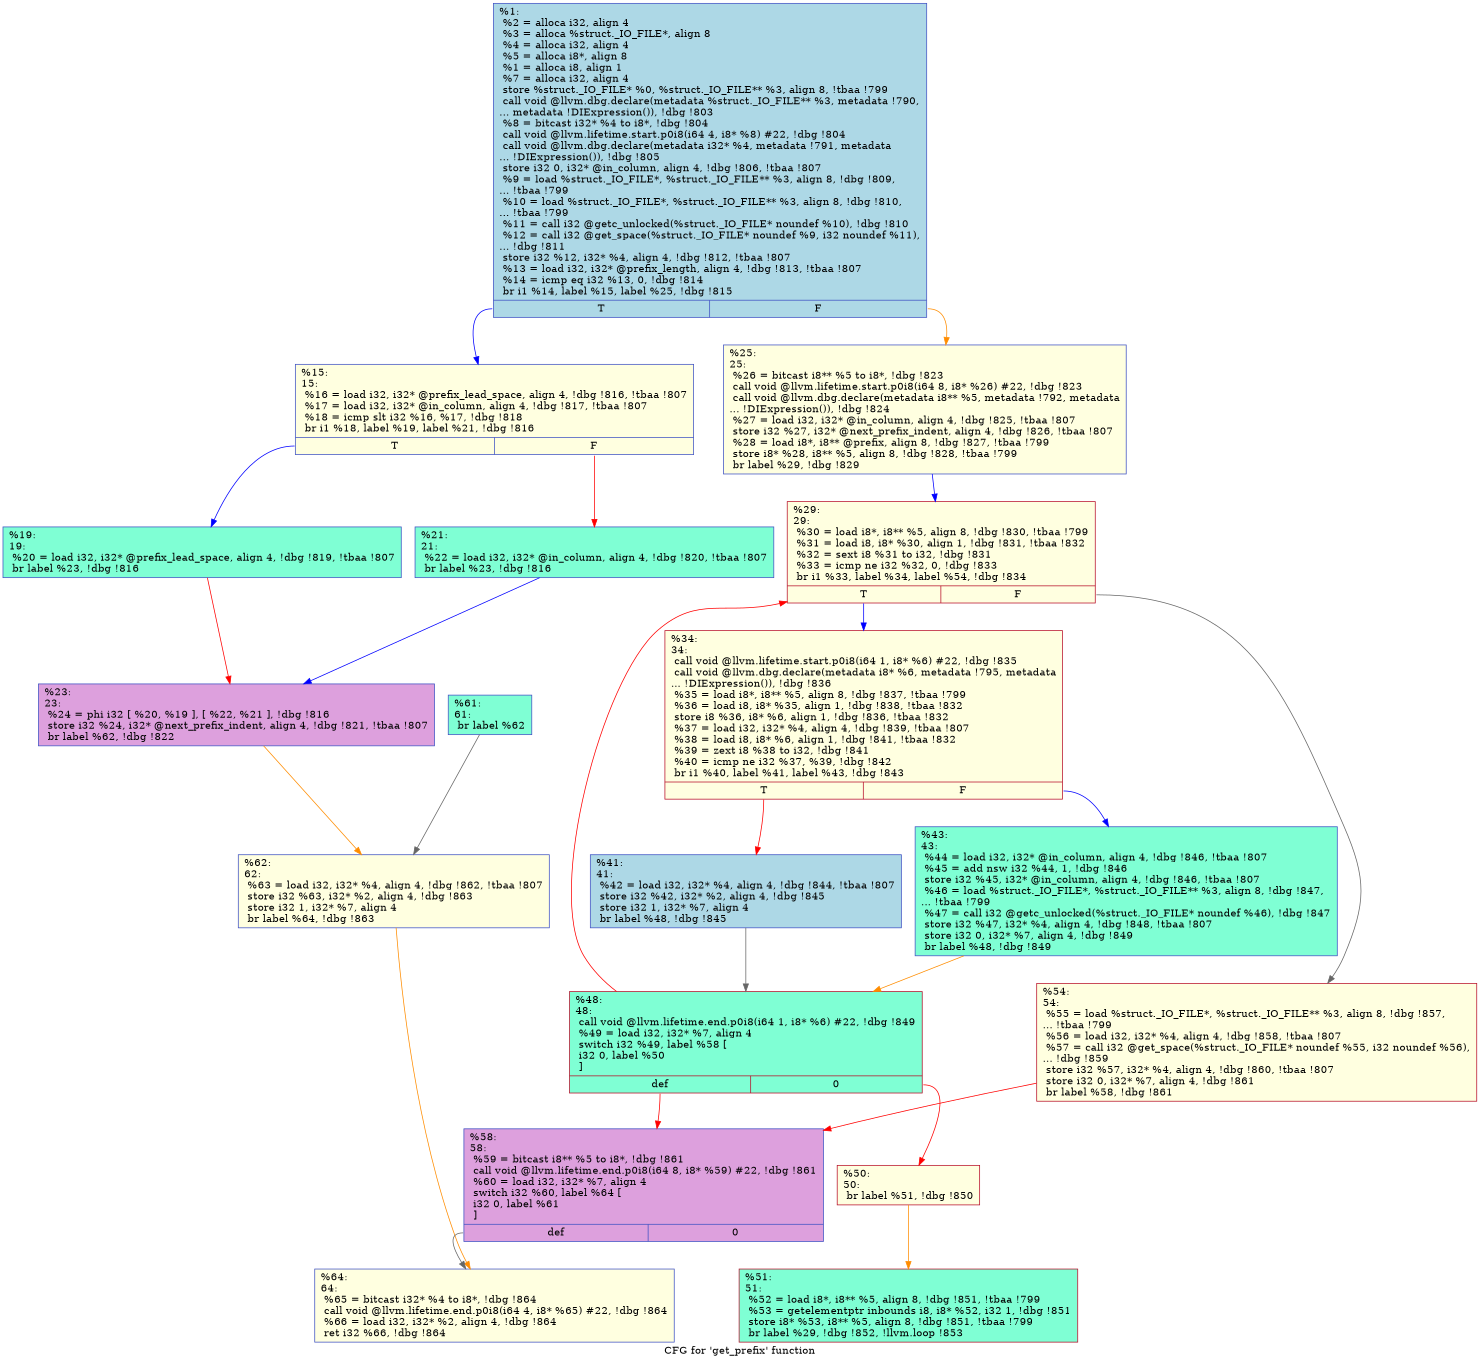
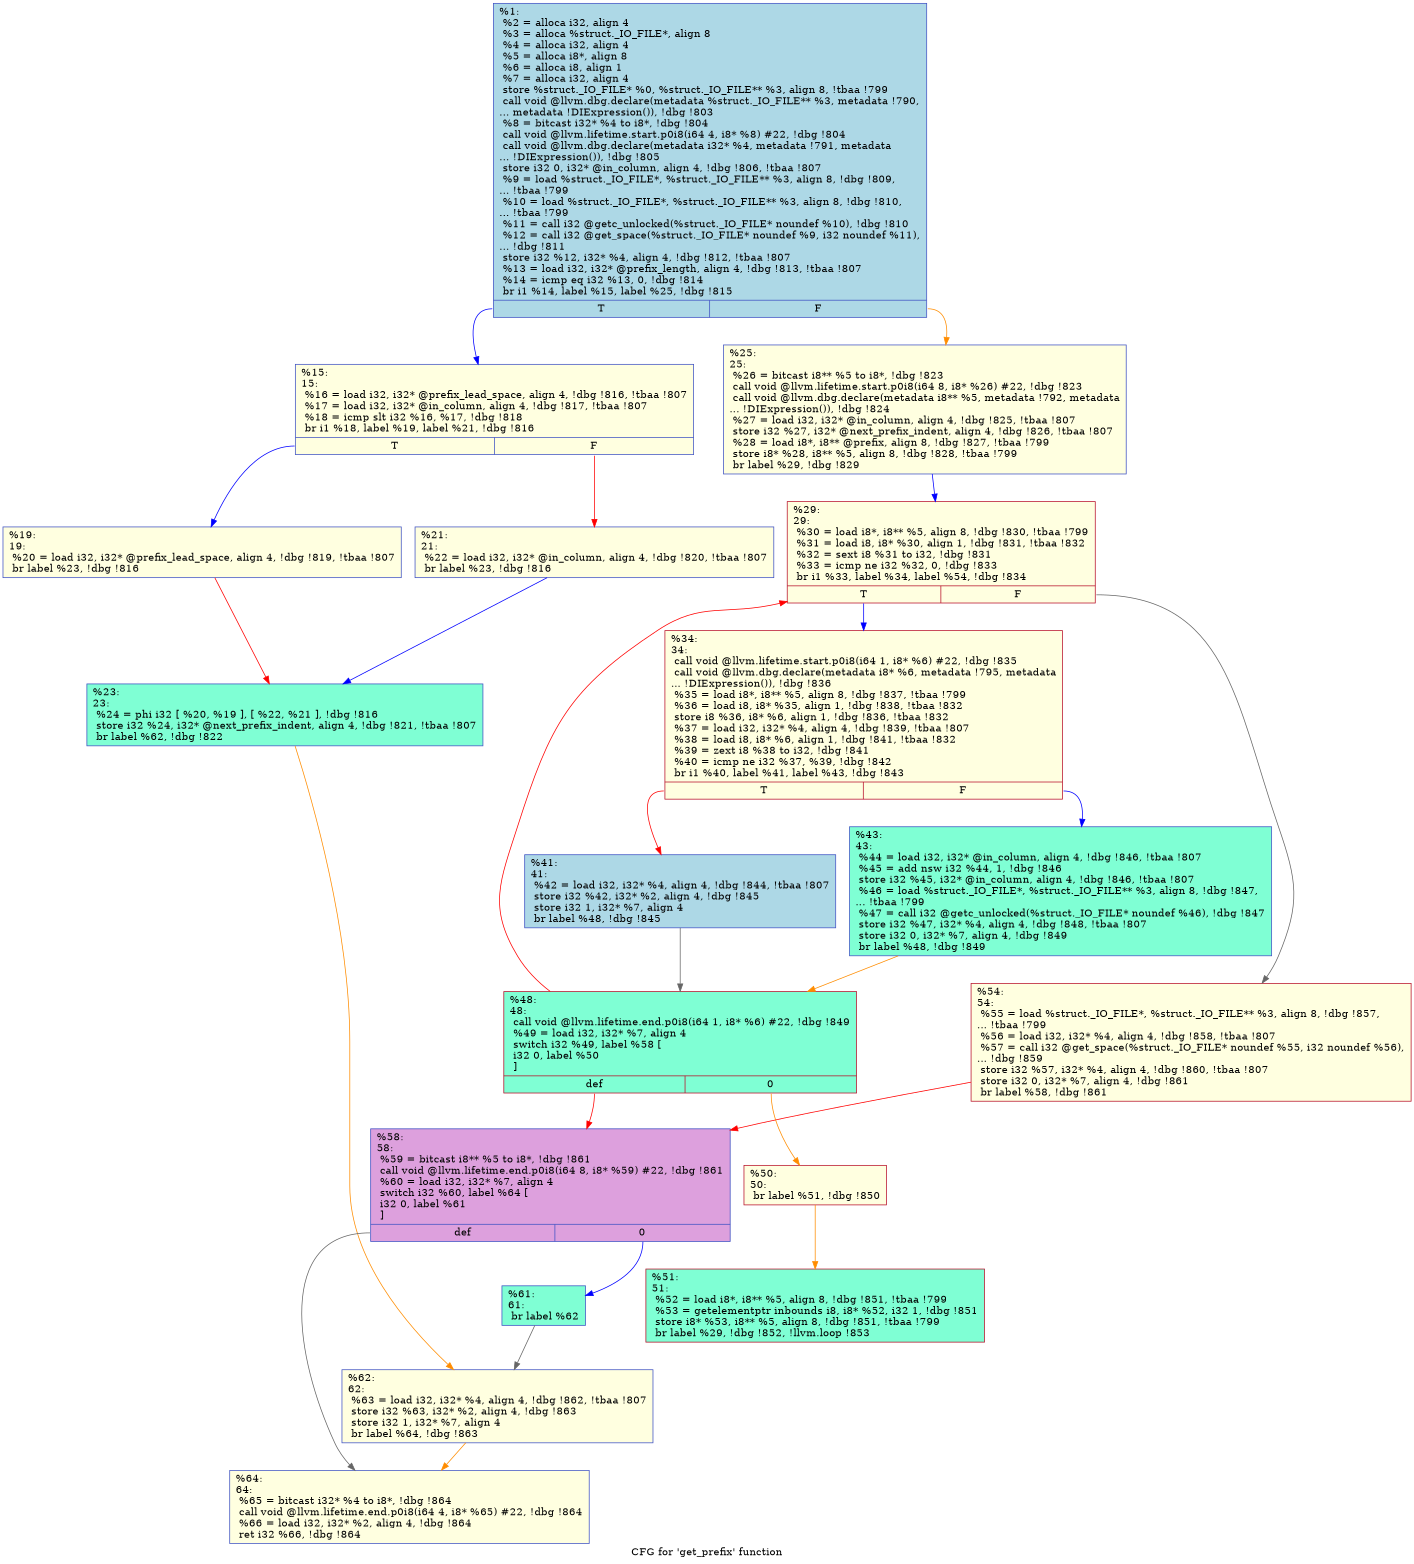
  digraph {
    label="CFG for 'get_prefix' function"
    node [color="#3d50c3ff" fillcolor=lightyellow shape=record style=filled]
    edge [color=blue]
-   n1 [fillcolor=lightblue label="{%1:\l  %2 = alloca i32, align 4\l  %3 = alloca %struct._IO_FILE*, align 8\l  %4 = alloca i32, align 4\l  %5 = alloca i8*, align 8\l  %1 = alloca i8, align 1\l  %7 = alloca i32, align 4\l  store %struct._IO_FILE* %0, %struct._IO_FILE** %3, align 8, !tbaa !799\l  call void @llvm.dbg.declare(metadata %struct._IO_FILE** %3, metadata !790,\l... metadata !DIExpression()), !dbg !803\l  %8 = bitcast i32* %4 to i8*, !dbg !804\l  call void @llvm.lifetime.start.p0i8(i64 4, i8* %8) #22, !dbg !804\l  call void @llvm.dbg.declare(metadata i32* %4, metadata !791, metadata\l... !DIExpression()), !dbg !805\l  store i32 0, i32* @in_column, align 4, !dbg !806, !tbaa !807\l  %9 = load %struct._IO_FILE*, %struct._IO_FILE** %3, align 8, !dbg !809,\l... !tbaa !799\l  %10 = load %struct._IO_FILE*, %struct._IO_FILE** %3, align 8, !dbg !810,\l... !tbaa !799\l  %11 = call i32 @getc_unlocked(%struct._IO_FILE* noundef %10), !dbg !810\l  %12 = call i32 @get_space(%struct._IO_FILE* noundef %9, i32 noundef %11),\l... !dbg !811\l  store i32 %12, i32* %4, align 4, !dbg !812, !tbaa !807\l  %13 = load i32, i32* @prefix_length, align 4, !dbg !813, !tbaa !807\l  %14 = icmp eq i32 %13, 0, !dbg !814\l  br i1 %14, label %15, label %25, !dbg !815\l|{<s0>T|<s1>F}}"]
+   n1 [fillcolor=lightblue label="{%1:\l  %2 = alloca i32, align 4\l  %3 = alloca %struct._IO_FILE*, align 8\l  %4 = alloca i32, align 4\l  %5 = alloca i8*, align 8\l  %6 = alloca i8, align 1\l  %7 = alloca i32, align 4\l  store %struct._IO_FILE* %0, %struct._IO_FILE** %3, align 8, !tbaa !799\l  call void @llvm.dbg.declare(metadata %struct._IO_FILE** %3, metadata !790,\l... metadata !DIExpression()), !dbg !803\l  %8 = bitcast i32* %4 to i8*, !dbg !804\l  call void @llvm.lifetime.start.p0i8(i64 4, i8* %8) #22, !dbg !804\l  call void @llvm.dbg.declare(metadata i32* %4, metadata !791, metadata\l... !DIExpression()), !dbg !805\l  store i32 0, i32* @in_column, align 4, !dbg !806, !tbaa !807\l  %9 = load %struct._IO_FILE*, %struct._IO_FILE** %3, align 8, !dbg !809,\l... !tbaa !799\l  %10 = load %struct._IO_FILE*, %struct._IO_FILE** %3, align 8, !dbg !810,\l... !tbaa !799\l  %11 = call i32 @getc_unlocked(%struct._IO_FILE* noundef %10), !dbg !810\l  %12 = call i32 @get_space(%struct._IO_FILE* noundef %9, i32 noundef %11),\l... !dbg !811\l  store i32 %12, i32* %4, align 4, !dbg !812, !tbaa !807\l  %13 = load i32, i32* @prefix_length, align 4, !dbg !813, !tbaa !807\l  %14 = icmp eq i32 %13, 0, !dbg !814\l  br i1 %14, label %15, label %25, !dbg !815\l|{<s0>T|<s1>F}}"]
    n2 [label="{%15:\l15:                                               \l  %16 = load i32, i32* @prefix_lead_space, align 4, !dbg !816, !tbaa !807\l  %17 = load i32, i32* @in_column, align 4, !dbg !817, !tbaa !807\l  %18 = icmp slt i32 %16, %17, !dbg !818\l  br i1 %18, label %19, label %21, !dbg !816\l|{<s0>T|<s1>F}}"]
    n3 [label="{%25:\l25:                                               \l  %26 = bitcast i8** %5 to i8*, !dbg !823\l  call void @llvm.lifetime.start.p0i8(i64 8, i8* %26) #22, !dbg !823\l  call void @llvm.dbg.declare(metadata i8** %5, metadata !792, metadata\l... !DIExpression()), !dbg !824\l  %27 = load i32, i32* @in_column, align 4, !dbg !825, !tbaa !807\l  store i32 %27, i32* @next_prefix_indent, align 4, !dbg !826, !tbaa !807\l  %28 = load i8*, i8** @prefix, align 8, !dbg !827, !tbaa !799\l  store i8* %28, i8** %5, align 8, !dbg !828, !tbaa !799\l  br label %29, !dbg !829\l}"]
-   n4 [fillcolor=aquamarine label="{%19:\l19:                                               \l  %20 = load i32, i32* @prefix_lead_space, align 4, !dbg !819, !tbaa !807\l  br label %23, !dbg !816\l}"]
-   n5 [fillcolor=aquamarine label="{%21:\l21:                                               \l  %22 = load i32, i32* @in_column, align 4, !dbg !820, !tbaa !807\l  br label %23, !dbg !816\l}"]
+   n4 [label="{%19:\l19:                                               \l  %20 = load i32, i32* @prefix_lead_space, align 4, !dbg !819, !tbaa !807\l  br label %23, !dbg !816\l}"]
+   n5 [label="{%21:\l21:                                               \l  %22 = load i32, i32* @in_column, align 4, !dbg !820, !tbaa !807\l  br label %23, !dbg !816\l}"]
    n6 [color="#b70d28ff" label="{%29:\l29:                                               \l  %30 = load i8*, i8** %5, align 8, !dbg !830, !tbaa !799\l  %31 = load i8, i8* %30, align 1, !dbg !831, !tbaa !832\l  %32 = sext i8 %31 to i32, !dbg !831\l  %33 = icmp ne i32 %32, 0, !dbg !833\l  br i1 %33, label %34, label %54, !dbg !834\l|{<s0>T|<s1>F}}"]
-   n7 [fillcolor=plum label="{%23:\l23:                                               \l  %24 = phi i32 [ %20, %19 ], [ %22, %21 ], !dbg !816\l  store i32 %24, i32* @next_prefix_indent, align 4, !dbg !821, !tbaa !807\l  br label %62, !dbg !822\l}"]
+   n7 [fillcolor=aquamarine label="{%23:\l23:                                               \l  %24 = phi i32 [ %20, %19 ], [ %22, %21 ], !dbg !816\l  store i32 %24, i32* @next_prefix_indent, align 4, !dbg !821, !tbaa !807\l  br label %62, !dbg !822\l}"]
    n8 [color="#b70d28ff" label="{%34:\l34:                                               \l  call void @llvm.lifetime.start.p0i8(i64 1, i8* %6) #22, !dbg !835\l  call void @llvm.dbg.declare(metadata i8* %6, metadata !795, metadata\l... !DIExpression()), !dbg !836\l  %35 = load i8*, i8** %5, align 8, !dbg !837, !tbaa !799\l  %36 = load i8, i8* %35, align 1, !dbg !838, !tbaa !832\l  store i8 %36, i8* %6, align 1, !dbg !836, !tbaa !832\l  %37 = load i32, i32* %4, align 4, !dbg !839, !tbaa !807\l  %38 = load i8, i8* %6, align 1, !dbg !841, !tbaa !832\l  %39 = zext i8 %38 to i32, !dbg !841\l  %40 = icmp ne i32 %37, %39, !dbg !842\l  br i1 %40, label %41, label %43, !dbg !843\l|{<s0>T|<s1>F}}"]
    n9 [color="#b70d28ff" label="{%54:\l54:                                               \l  %55 = load %struct._IO_FILE*, %struct._IO_FILE** %3, align 8, !dbg !857,\l... !tbaa !799\l  %56 = load i32, i32* %4, align 4, !dbg !858, !tbaa !807\l  %57 = call i32 @get_space(%struct._IO_FILE* noundef %55, i32 noundef %56),\l... !dbg !859\l  store i32 %57, i32* %4, align 4, !dbg !860, !tbaa !807\l  store i32 0, i32* %7, align 4, !dbg !861\l  br label %58, !dbg !861\l}"]
    n10 [label="{%62:\l62:                                               \l  %63 = load i32, i32* %4, align 4, !dbg !862, !tbaa !807\l  store i32 %63, i32* %2, align 4, !dbg !863\l  store i32 1, i32* %7, align 4\l  br label %64, !dbg !863\l}"]
    n11 [label="{%64:\l64:                                               \l  %65 = bitcast i32* %4 to i8*, !dbg !864\l  call void @llvm.lifetime.end.p0i8(i64 4, i8* %65) #22, !dbg !864\l  %66 = load i32, i32* %2, align 4, !dbg !864\l  ret i32 %66, !dbg !864\l}"]
    n12 [fillcolor=lightblue label="{%41:\l41:                                               \l  %42 = load i32, i32* %4, align 4, !dbg !844, !tbaa !807\l  store i32 %42, i32* %2, align 4, !dbg !845\l  store i32 1, i32* %7, align 4\l  br label %48, !dbg !845\l}"]
    n13 [fillcolor=aquamarine label="{%43:\l43:                                               \l  %44 = load i32, i32* @in_column, align 4, !dbg !846, !tbaa !807\l  %45 = add nsw i32 %44, 1, !dbg !846\l  store i32 %45, i32* @in_column, align 4, !dbg !846, !tbaa !807\l  %46 = load %struct._IO_FILE*, %struct._IO_FILE** %3, align 8, !dbg !847,\l... !tbaa !799\l  %47 = call i32 @getc_unlocked(%struct._IO_FILE* noundef %46), !dbg !847\l  store i32 %47, i32* %4, align 4, !dbg !848, !tbaa !807\l  store i32 0, i32* %7, align 4, !dbg !849\l  br label %48, !dbg !849\l}"]
    n14 [fillcolor=plum label="{%58:\l58:                                               \l  %59 = bitcast i8** %5 to i8*, !dbg !861\l  call void @llvm.lifetime.end.p0i8(i64 8, i8* %59) #22, !dbg !861\l  %60 = load i32, i32* %7, align 4\l  switch i32 %60, label %64 [\l    i32 0, label %61\l  ]\l|{<s0>def|<s1>0}}"]
    n15 [color="#b70d28ff" fillcolor=aquamarine label="{%48:\l48:                                               \l  call void @llvm.lifetime.end.p0i8(i64 1, i8* %6) #22, !dbg !849\l  %49 = load i32, i32* %7, align 4\l  switch i32 %49, label %58 [\l    i32 0, label %50\l  ]\l|{<s0>def|<s1>0}}"]
    n16 [fillcolor=aquamarine label="{%61:\l61:                                               \l  br label %62\l}"]
    n17 [color="#b70d28ff" label="{%50:\l50:                                               \l  br label %51, !dbg !850\l}"]
    n18 [color="#b70d28ff" fillcolor=aquamarine label="{%51:\l51:                                               \l  %52 = load i8*, i8** %5, align 8, !dbg !851, !tbaa !799\l  %53 = getelementptr inbounds i8, i8* %52, i32 1, !dbg !851\l  store i8* %53, i8** %5, align 8, !dbg !851, !tbaa !799\l  br label %29, !dbg !852, !llvm.loop !853\l}"]
    n1 -> n2 [tailport=s0]
    n1 -> n3 [color=darkorange tailport=s1]
    n2 -> n4 [tailport=s0]
    n2 -> n5 [color=red tailport=s1]
    n3 -> n6
    n4 -> n7 [color=red]
    n5 -> n7
    n6 -> n8 [tailport=s0]
    n6 -> n9 [color=gray40 tailport=s1]
    n7 -> n10 [color=darkorange]
    n8 -> n12 [color=red tailport=s0]
    n8 -> n13 [tailport=s1]
    n9 -> n14 [color=red]
    n10 -> n11 [color=darkorange]
    n12 -> n15 [color=gray40]
    n13 -> n15 [color=darkorange]
    n14 -> n11 [color=gray40 tailport=s0]
+   n14 -> n16 [tailport=s1]
    n15 -> n6 [color=red]
    n15 -> n14 [color=red tailport=s0]
-   n15 -> n17 [color=red tailport=s1]
+   n15 -> n17 [color=darkorange tailport=s1]
    n16 -> n10 [color=gray40]
    n17 -> n18 [color=darkorange]
  }
